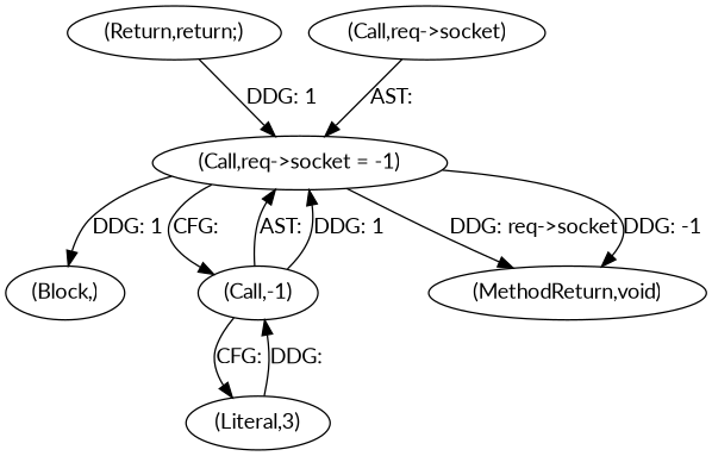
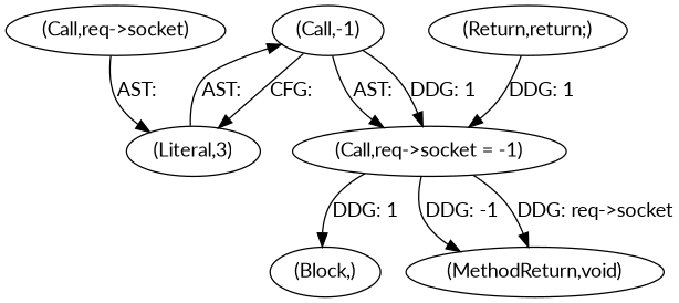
  digraph {
    fontname=Lato
    node [fontname=Lato]
    edge [fontname=Lato]
    n1 [label="(Call,req->socket = -1)"]
    n2 [label="(Call,-1)"]
    n3 [label="(Block,)"]
    n4 [label="(MethodReturn,void)"]
    n5 [label="(Literal,3)"]
    n6 [label="(Return,return;)"]
    n7 [label="(Call,req->socket)"]
-   n1 -> n2 [label="CFG: "]
    n1 -> n3 [label="DDG: 1"]
    n1 -> n4 [label="DDG: req->socket"]
    n1 -> n4 [label="DDG: -1"]
    n2 -> n1 [label="AST: "]
    n2 -> n1 [label="DDG: 1"]
    n2 -> n5 [label="CFG: "]
-   n5 -> n2 [label="DDG: "]
+   n5 -> n2 [label="AST: "]
    n6 -> n1 [label="DDG: 1"]
-   n7 -> n1 [label="AST: "]
+   n7 -> n5 [label="AST: "]
  }
